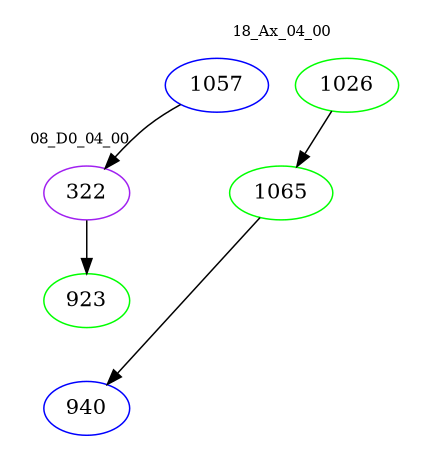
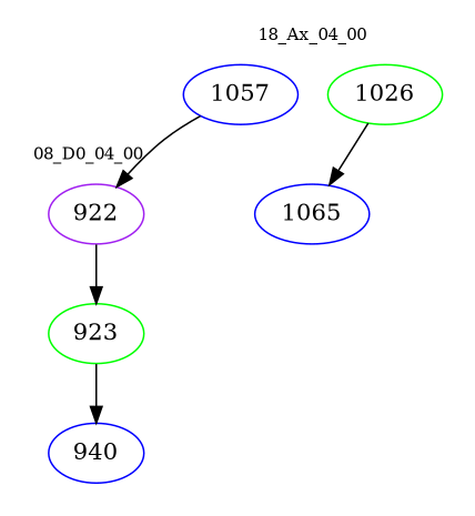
  digraph {
    node [color=blue]
    edge [color=black]
    n1 [label=1057]
    n2 [color=green label=1026]
-   n3 [color=green label=1065]
-   n4 [color=purple label=322]
+   n3 [label=1065]
+   n4 [color=purple label=922]
    n5 [color=green label=923]
    n6 [label=940]
    subgraph cluster_1 {
      color=white
      fontsize=10
      label="18_Ax_04_00"
      n1
      n2
      n3
    }
    subgraph cluster_2 {
      color=white
      fontsize=10
      label="08_D0_04_00"
      n4
      n5
      n6
    }
    n1 -> n4
    n2 -> n3
    n4 -> n5
-   n3 -> n6
+   n5 -> n6
  }
